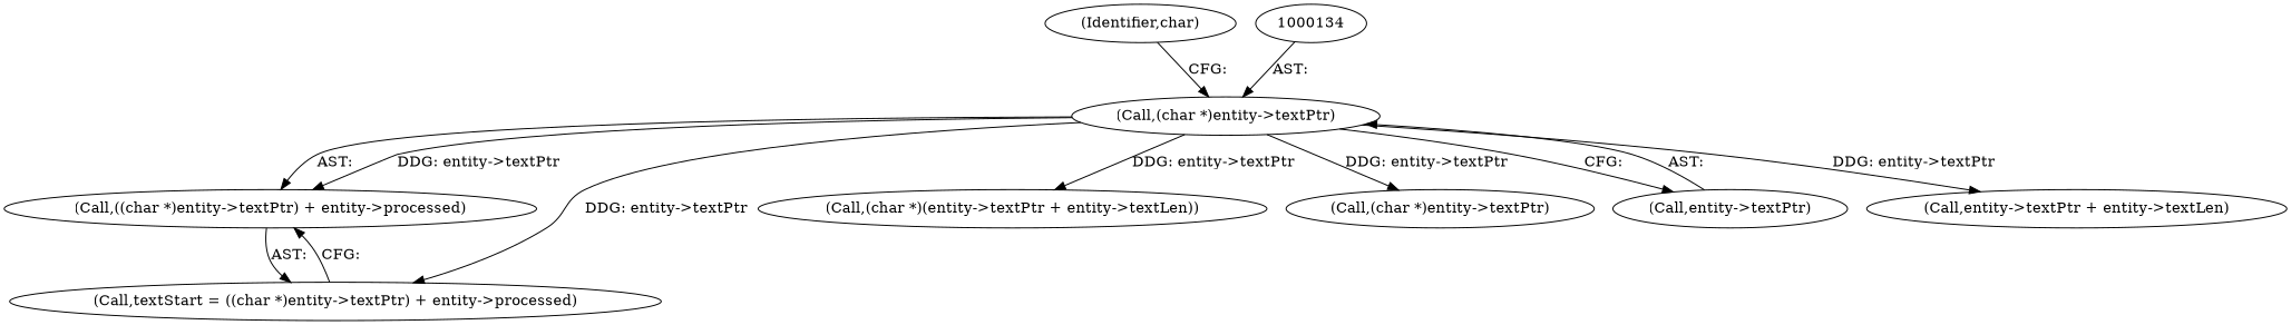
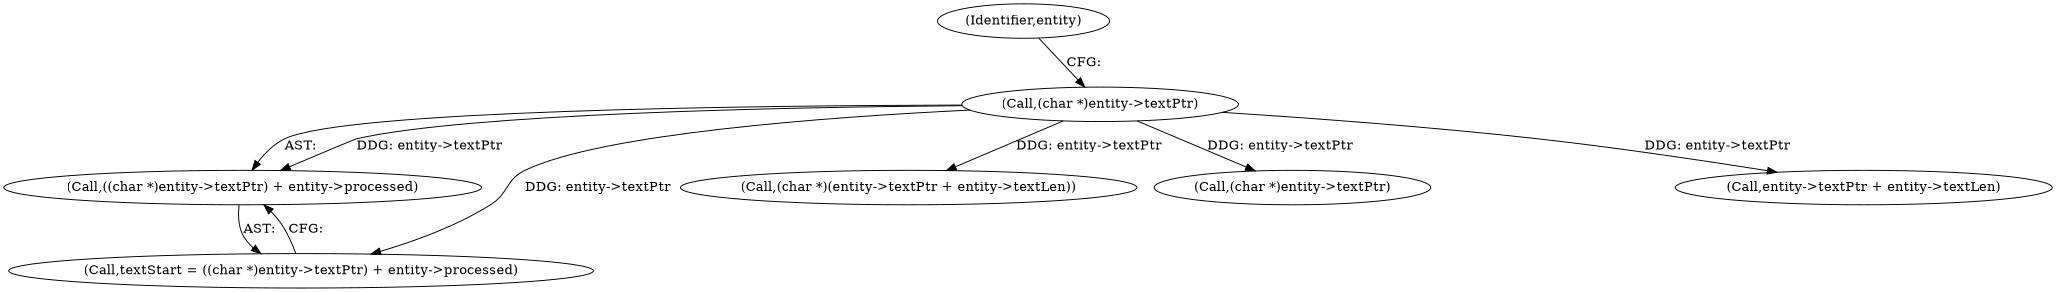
  digraph {
    n1 [label="(Call,((char *)entity->textPtr) + entity->processed)"]
    n2 [label="(Call,textStart = ((char *)entity->textPtr) + entity->processed)"]
    n3 [label="(Call,(char *)entity->textPtr)"]
    n4 [label="(Call,(char *)(entity->textPtr + entity->textLen))"]
    n5 [label="(Call,(char *)entity->textPtr)"]
-   n6 [label="(Call,entity->textPtr)"]
    n7 [label="(Call,entity->textPtr + entity->textLen)"]
-   n8 [label="(Identifier,char)"]
-   1000134
+   n8 [label="(Identifier,entity)"]
    n1 -> n2 [label="AST: "]
    n2 -> n1 [label="CFG: "]
    n3 -> n1 [label="AST: "]
    n3 -> n1 [label="DDG: entity->textPtr"]
    n3 -> n2 [label="DDG: entity->textPtr"]
    n3 -> n4 [label="DDG: entity->textPtr"]
    n3 -> n5 [label="DDG: entity->textPtr"]
-   n3 -> n6 [label="CFG: "]
    n3 -> n7 [label="DDG: entity->textPtr"]
-   n6 -> n3 [label="AST: "]
    n8 -> n3 [label="CFG: "]
-   1000134 -> n3 [label="AST: "]
  }
